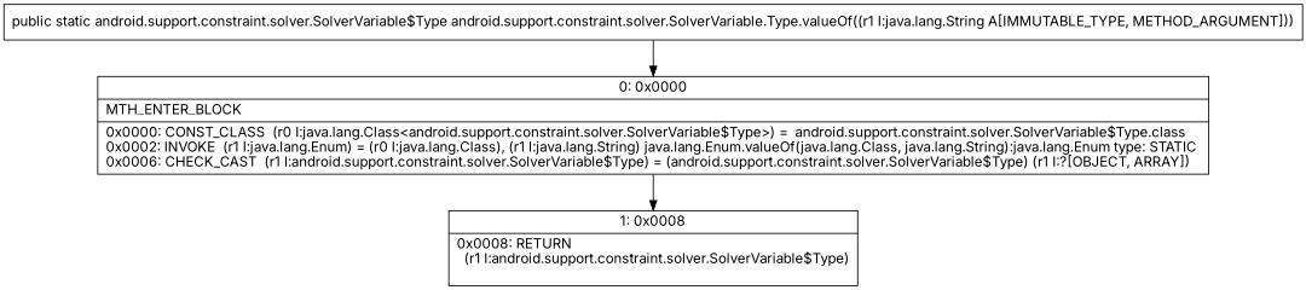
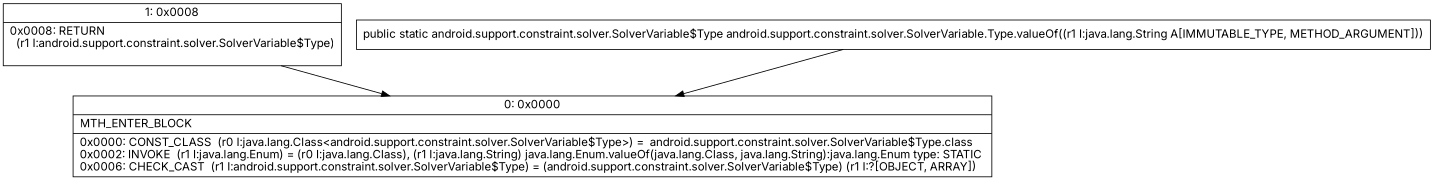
  digraph {
    fontname=Inter
    node [shape=record fontname=Inter]
    edge [fontname=Inter]
    n1 [label="{0\:\ 0x0000|MTH_ENTER_BLOCK\l|0x0000: CONST_CLASS  (r0 I:java.lang.Class\<android.support.constraint.solver.SolverVariable$Type\>) =  android.support.constraint.solver.SolverVariable$Type.class \l0x0002: INVOKE  (r1 I:java.lang.Enum) = (r0 I:java.lang.Class), (r1 I:java.lang.String) java.lang.Enum.valueOf(java.lang.Class, java.lang.String):java.lang.Enum type: STATIC \l0x0006: CHECK_CAST  (r1 I:android.support.constraint.solver.SolverVariable$Type) = (android.support.constraint.solver.SolverVariable$Type) (r1 I:?[OBJECT, ARRAY]) \l}"]
    n2 [label="{1\:\ 0x0008|0x0008: RETURN  \l  (r1 I:android.support.constraint.solver.SolverVariable$Type)\l \l}"]
    n3 [label="{public static android.support.constraint.solver.SolverVariable$Type android.support.constraint.solver.SolverVariable.Type.valueOf((r1 I:java.lang.String A[IMMUTABLE_TYPE, METHOD_ARGUMENT])) }"]
-   n1 -> n2
+   n2 -> n1
    n3 -> n1
  }
